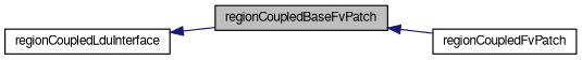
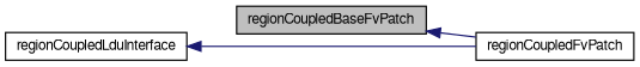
  digraph {
    rankdir=LR
    node [color=black fontname=FreeSans fontsize=10 shape=record]
    edge [color=midnightblue dir=back fontname=FreeSans fontsize=10 labelfontname=FreeSans labelfontsize=10 style=solid]
    n1 [fillcolor=grey75 fontcolor=black height=0.2 label=regionCoupledBaseFvPatch style=filled width=0.4]
    n2 [height=0.2 label=regionCoupledFvPatch width=0.4]
    n3 [height=0.2 label=regionCoupledLduInterface width=0.4]
    n1 -> n2
-   n3 -> n1
+   n3 -> n2
  }
